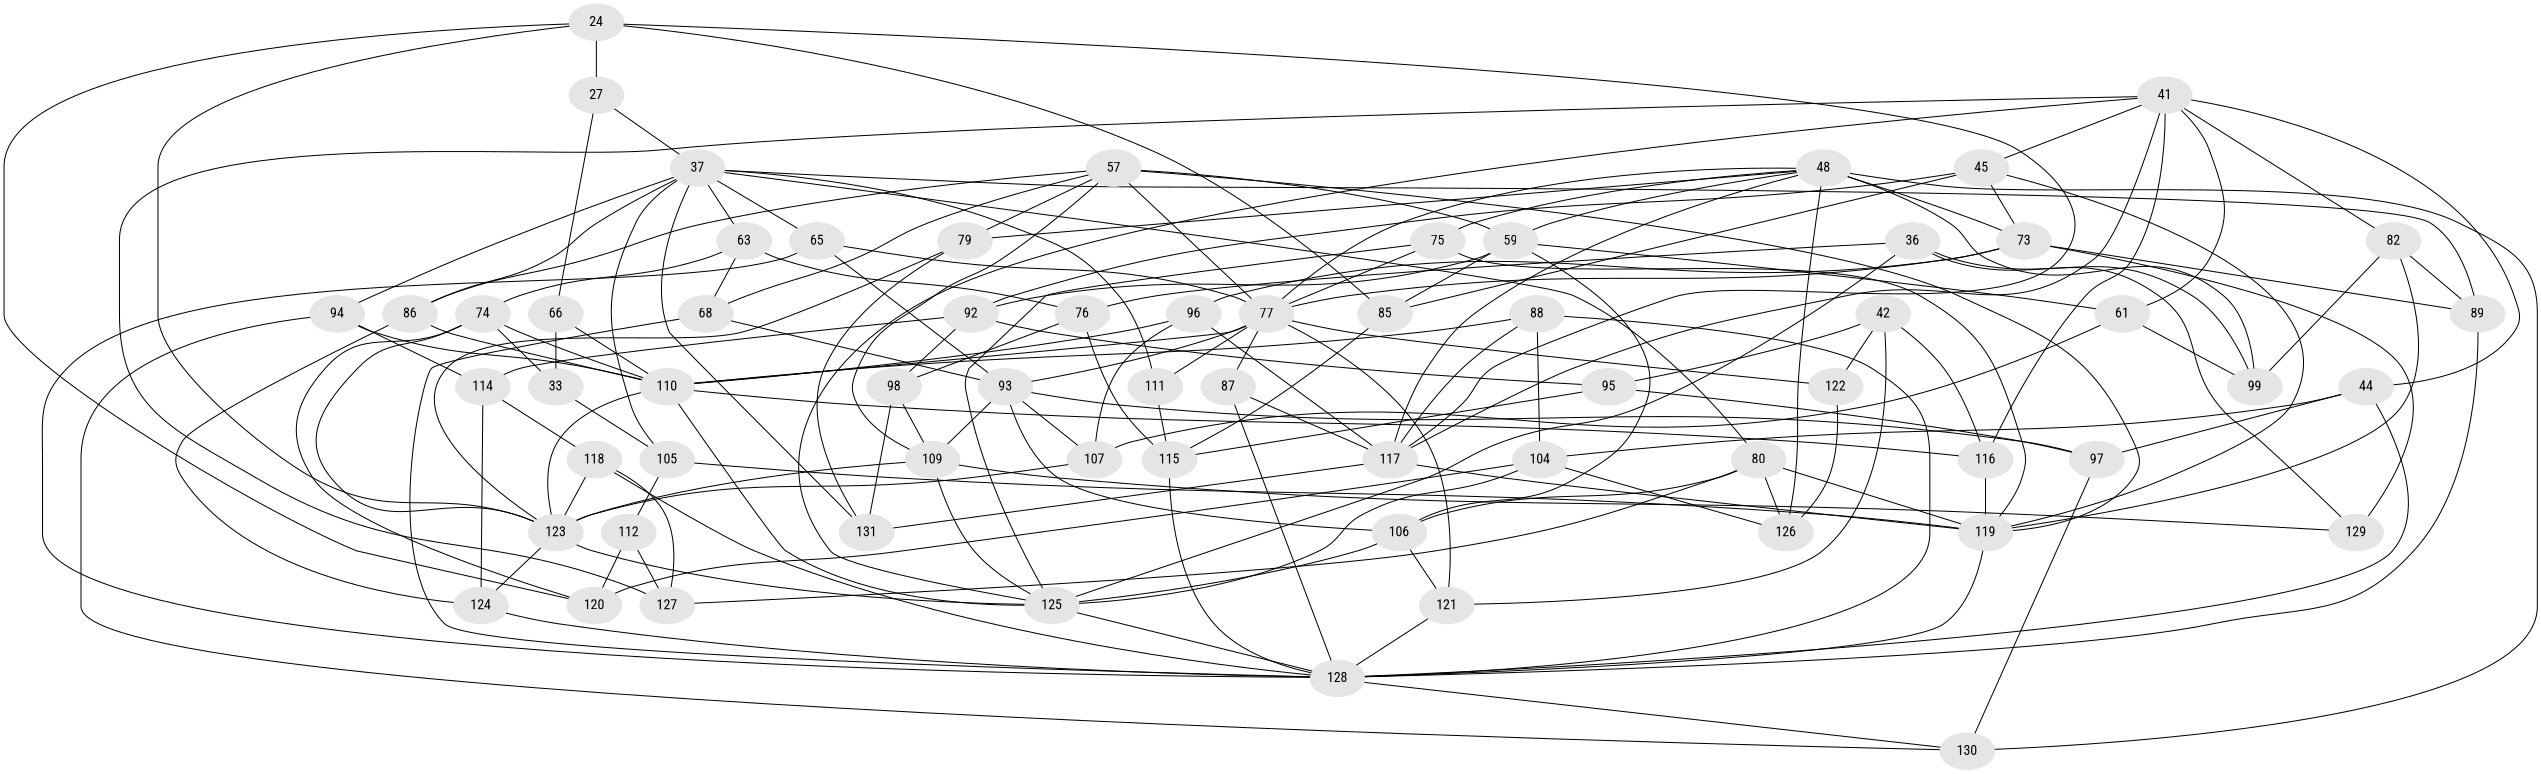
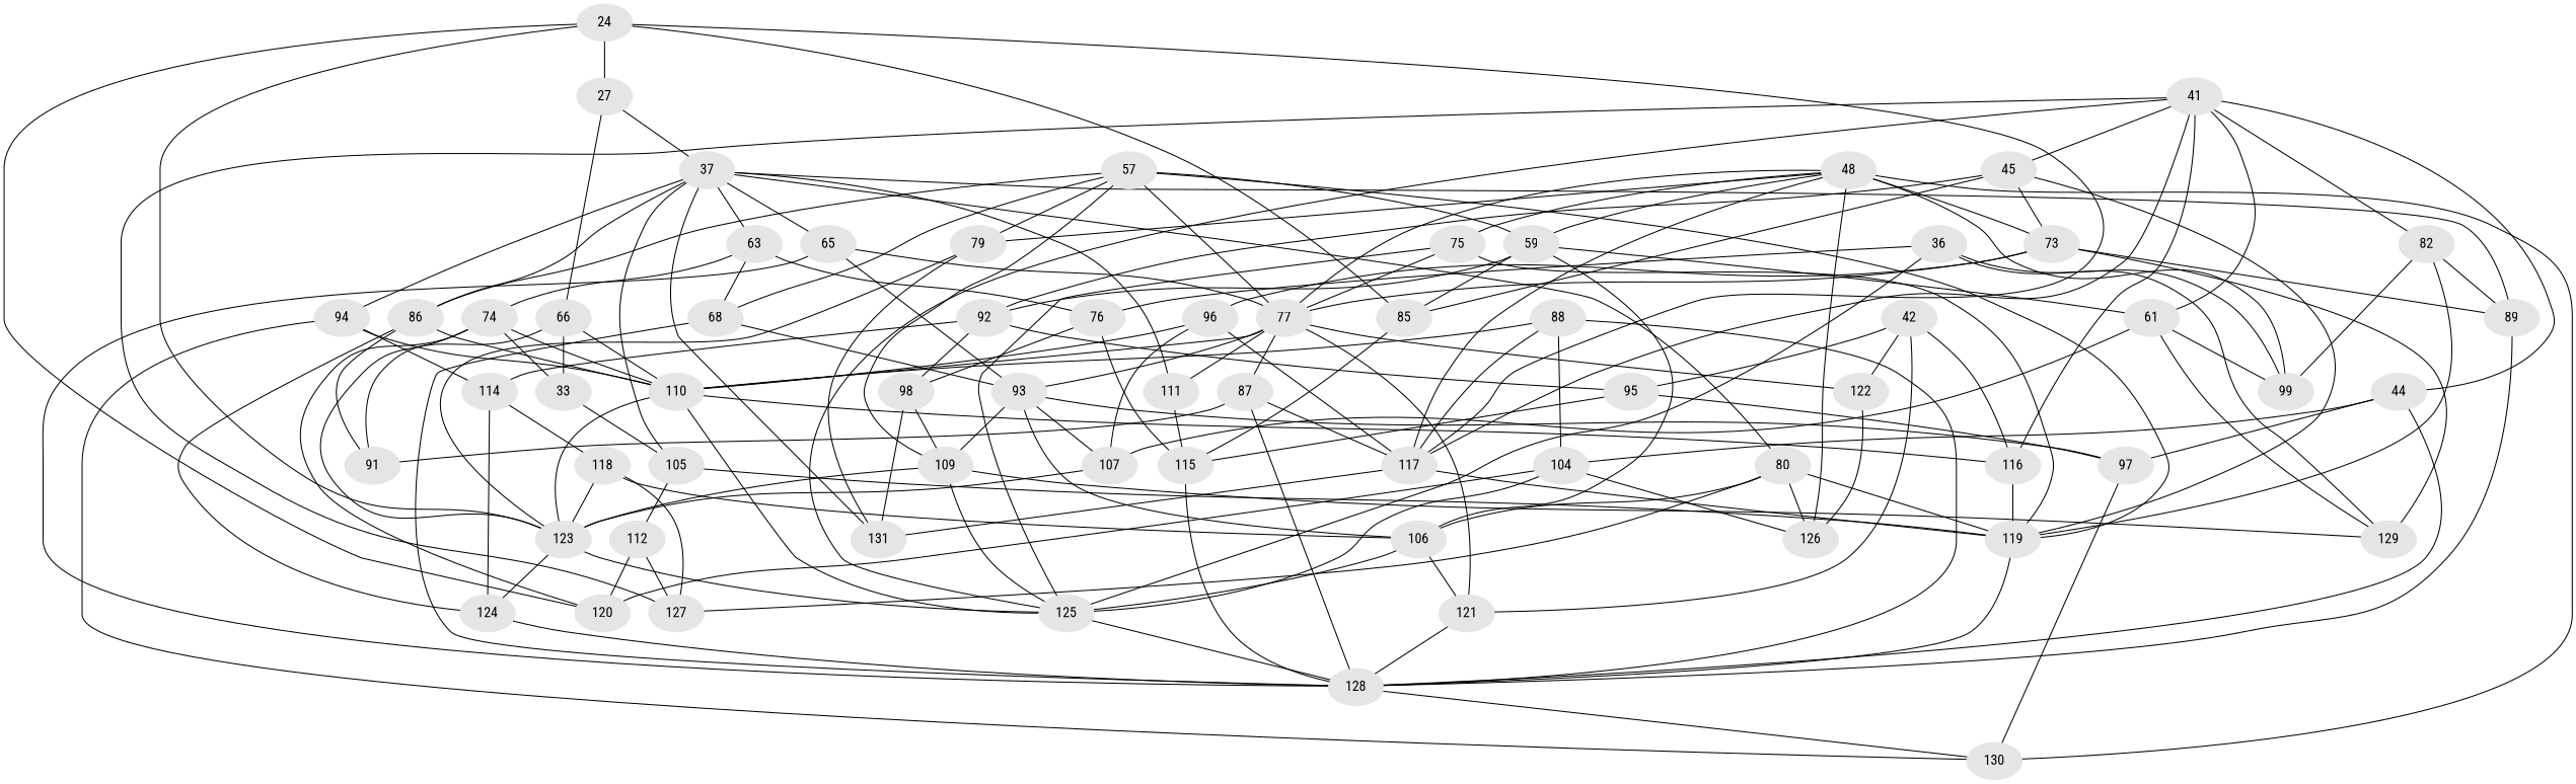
  graph {
    fontname="Roboto Condensed"
    node [color=gray90 fontname="Roboto Condensed" style=filled]
    edge [fontname="Roboto Condensed"]
    24 [super="+3"]
    27
    85
    117 [super="+56"]
    120 [super="+43"]
    123 [super="+12+108+100"]
    n7 [label=37 super="+18"]
    66
    115 [super="+20"]
    131
    119 [super="+103"]
    125 [super="+102+84"]
    124
    63
    65 [super="+11+31"]
    80 [super="+2"]
    86 [super="+34"]
    89
    94
    105
    111
    n22 [label=33]
+   91
    110 [super="+78"]
    76
    68
    74 [super="+21"]
    128 [super="+22+40+71+113"]
    77 [super="+30+62+70"]
    93 [super="+50+19"]
    127
    126
    106 [super="+13+101"]
    130
    114
    112
    36
    99 [super="+53"]
    129
    98
    41 [super="+4+37"]
    44
    45
    61 [super="+49"]
    82
    116
    97
    104 [super="+8"]
    73 [super="+72"]
    92 [super="+15"]
    107
    42
    95
    121
    122
    96
    48 [super="+16+32+33"]
    59 [super="+58"]
    75
    79
    87
    57 [super="+25+39"]
    109 [super="+29+81"]
    88 [super="+47"]
    118
    24 -- 27 [weight=2]
    24 -- 85
    24 -- 117
    24 -- 120
    24 -- 123
    27 -- n7
    27 -- 66
    85 -- 115
    117 -- 131
    117 -- 119 [weight=3]
    123 -- 125
    123 -- 124
    n7 -- 131
    n7 -- 63
    n7 -- 65
    n7 -- 80
    n7 -- 86
    n7 -- 89
    n7 -- 94
    n7 -- 105
    n7 -- 111
    66 -- n22
+   66 -- 91
    66 -- 110
    115 -- 128
    119 -- 128 [weight=2]
    125 -- 128 [weight=2]
    124 -- 128
    63 -- 76
    63 -- 68
    63 -- 74
    65 -- 128 [weight=2]
    65 -- 77
    65 -- 93 [weight=2]
    80 -- 119 [weight=2]
    80 -- 127
    80 -- 126
    80 -- 106
    86 -- 124
+   86 -- 91 [weight=2]
    86 -- 110
    89 -- 128
    94 -- 110
    94 -- 130
    94 -- 114
    105 -- 119
    105 -- 112
    111 -- 115 [weight=2]
    n22 -- 105
    110 -- 123
    110 -- 125
    110 -- 116
    76 -- 115
    76 -- 98
    68 -- 128
    68 -- 93
    74 -- 120
    74 -- 123
    74 -- n22 [weight=2]
    74 -- 110
    128 -- 130
    77 -- 111
    77 -- 110 [weight=3]
    77 -- 93
    77 -- 121
    77 -- 122 [weight=2]
    77 -- 87
    93 -- 106
    93 -- 97
    93 -- 107
    93 -- 109
    106 -- 125 [weight=2]
    106 -- 121
    114 -- 124
    114 -- 118
    112 -- 120 [weight=2]
    112 -- 127
    36 -- 125
    36 -- 76
    36 -- 99
    36 -- 129
    98 -- 131
    98 -- 109
    41 -- 117
    41 -- 125
    41 -- 127
    41 -- 44
    41 -- 45
    41 -- 61
    41 -- 82
    41 -- 116
    44 -- 128
    44 -- 97
    44 -- 104
    45 -- 85
    45 -- 119
    45 -- 73
    45 -- 92 [weight=2]
    61 -- 99 [weight=2]
+   61 -- 129
    61 -- 107
    82 -- 119
    82 -- 89
    82 -- 99
    116 -- 119
    97 -- 130
    104 -- 120 [weight=2]
    104 -- 125
    104 -- 126
    73 -- 89
    73 -- 77
    73 -- 129
    73 -- 96
    92 -- 114
    92 -- 98
    92 -- 95
    107 -- 123
    42 -- 116
    42 -- 95
    42 -- 121
    42 -- 122
    95 -- 115
    95 -- 97
    121 -- 128
    122 -- 126
    96 -- 117
    96 -- 110
    96 -- 107
    48 -- 117
    48 -- 77
    48 -- 126
    48 -- 130
    48 -- 99 [weight=2]
    48 -- 73 [weight=3]
    48 -- 59
    48 -- 75
    48 -- 79
    59 -- 85
    59 -- 106 [weight=3]
    59 -- 61
    59 -- 92
    75 -- 119
    75 -- 125
    75 -- 77
    79 -- 123
    79 -- 131
    87 -- 117
+   87 -- 91
    87 -- 128
    57 -- 119 [weight=2]
    57 -- 86
    57 -- 68
    57 -- 77
    57 -- 59
    57 -- 79
    57 -- 109
    109 -- 123 [weight=2]
    109 -- 125 [weight=2]
    109 -- 129
    88 -- 117
    88 -- 110
    88 -- 128 [weight=3]
    88 -- 104
    118 -- 123
-   118 -- 128
+   118 -- 106
    118 -- 127
  }
